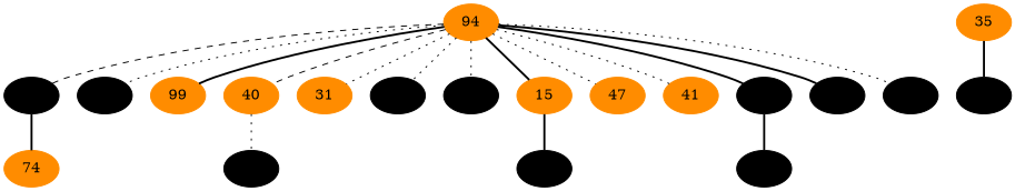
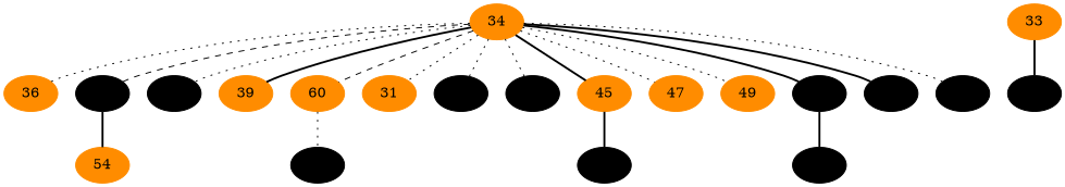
  graph {
    node [color=black style=filled]
    edge [style=dotted]
-   34 [color=darkorange super="+33" label=94]
+   34 [color=darkorange super="+33"]
+   36 [color=darkorange]
    37
    38
-   39 [color=darkorange label=99]
-   40 [color=darkorange super="+12+15"]
+   39 [color=darkorange]
+   40 [color=darkorange super="+12+15" label=60]
    n7 [color=darkorange label=31]
    43
    44
-   45 [color=darkorange label=15]
+   45 [color=darkorange]
    47 [color=darkorange]
-   49 [color=darkorange label=41]
+   49 [color=darkorange]
    50
    52
    55
    46
-   35 [color=darkorange]
-   54 [color=darkorange label=74]
+   35 [color=darkorange label=33]
+   54 [color=darkorange]
    48
    53
    51
+   34 -- 36
    34 -- 37 [style=dashed]
    34 -- 38
    34 -- 39 [style=bold]
    34 -- 40 [style=dashed]
    34 -- n7
    34 -- 43
    34 -- 44
    34 -- 45 [style=bold]
    34 -- 47
    34 -- 49
    34 -- 50 [style=bold]
    34 -- 52 [style=bold]
    34 -- 55
    37 -- 54 [style=bold]
    40 -- 48
    45 -- 53 [style=bold]
    50 -- 51 [style=bold]
    35 -- 46 [style=bold]
  }
